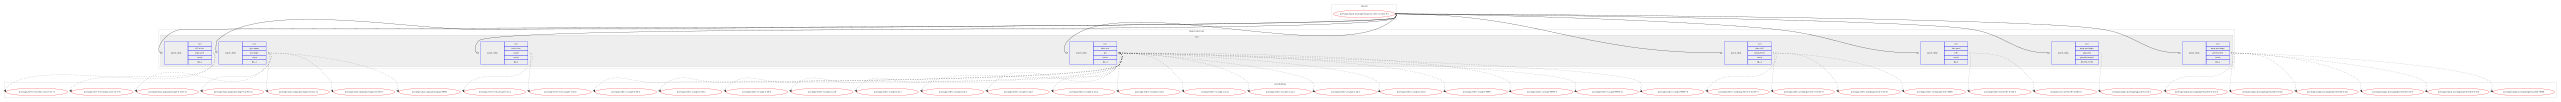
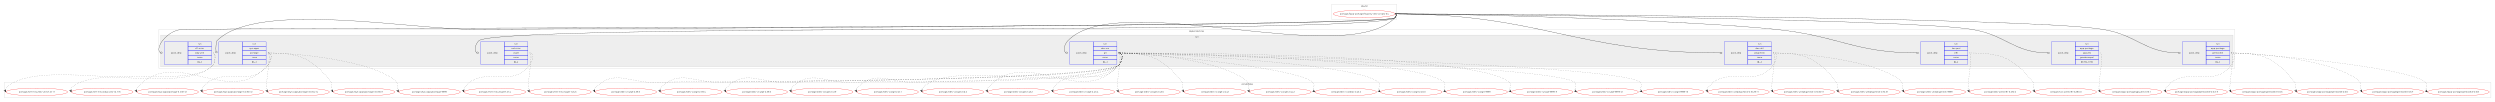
  digraph {
    compound=true
    concentrate=true
    fontname=Montserrat
    fontsize=10
    newrank=true
    rankdir=TB
    ranksep=1.5
    node [color=red fontname=Montserrat fontsize=10]
    edge [arrowhead=vee fontname=Montserrat headport=w style=dotted tailport=e weight=100]
    n1 [label="portage://app-portage/mgorny-dev-scripts-54" width=4]
    n2 [color=blue label=<<TABLE BORDER="0" CELLBORDER="1" CELLSPACING="0" CELLPADDING="4" WIDTH="220"><TR><TD ROWSPAN="6" CELLPADDING="30">pack_dep</TD></TR><TR><TD WIDTH="110">run</TD></TR><TR><TD>app-portage</TD></TR><TR><TD>gentoolkit</TD></TR><TR><TD>none</TD></TR><TR><TD>[[],,,,]</TD></TR></TABLE>> shape=none]
    n3 [color=blue label=<<TABLE BORDER="0" CELLBORDER="1" CELLSPACING="0" CELLPADDING="4" WIDTH="220"><TR><TD ROWSPAN="6" CELLPADDING="30">pack_dep</TD></TR><TR><TD WIDTH="110">run</TD></TR><TR><TD>app-portage</TD></TR><TR><TD>gpyutils</TD></TR><TR><TD>greaterequal</TD></TR><TR><TD>[[0,12],,,0.12]</TD></TR></TABLE>> shape=none]
    n4 [color=blue label=<<TABLE BORDER="0" CELLBORDER="1" CELLSPACING="0" CELLPADDING="4" WIDTH="220"><TR><TD ROWSPAN="6" CELLPADDING="30">pack_dep</TD></TR><TR><TD WIDTH="110">run</TD></TR><TR><TD>dev-perl</TD></TR><TR><TD>URI</TD></TR><TR><TD>none</TD></TR><TR><TD>[[],,,,]</TD></TR></TABLE>> shape=none]
    n5 [color=blue label=<<TABLE BORDER="0" CELLBORDER="1" CELLSPACING="0" CELLPADDING="4" WIDTH="220"><TR><TD ROWSPAN="6" CELLPADDING="30">pack_dep</TD></TR><TR><TD WIDTH="110">run</TD></TR><TR><TD>dev-util</TD></TR><TR><TD>pkgcheck</TD></TR><TR><TD>none</TD></TR><TR><TD>[[],,,,]</TD></TR></TABLE>> shape=none]
    n6 [color=blue label=<<TABLE BORDER="0" CELLBORDER="1" CELLSPACING="0" CELLPADDING="4" WIDTH="220"><TR><TD ROWSPAN="6" CELLPADDING="30">pack_dep</TD></TR><TR><TD WIDTH="110">run</TD></TR><TR><TD>dev-vcs</TD></TR><TR><TD>git</TD></TR><TR><TD>none</TD></TR><TR><TD>[[],,,,]</TD></TR></TABLE>> shape=none]
    n7 [color=blue label=<<TABLE BORDER="0" CELLBORDER="1" CELLSPACING="0" CELLPADDING="4" WIDTH="220"><TR><TD ROWSPAN="6" CELLPADDING="30">pack_dep</TD></TR><TR><TD WIDTH="110">run</TD></TR><TR><TD>net-misc</TD></TR><TR><TD>wget</TD></TR><TR><TD>none</TD></TR><TR><TD>[[],,,,]</TD></TR></TABLE>> shape=none]
    n8 [color=blue label=<<TABLE BORDER="0" CELLBORDER="1" CELLSPACING="0" CELLPADDING="4" WIDTH="220"><TR><TD ROWSPAN="6" CELLPADDING="30">pack_dep</TD></TR><TR><TD WIDTH="110">run</TD></TR><TR><TD>sys-apps</TD></TR><TR><TD>portage</TD></TR><TR><TD>none</TD></TR><TR><TD>[[],,,,]</TD></TR></TABLE>> shape=none]
    n9 [color=blue label=<<TABLE BORDER="0" CELLBORDER="1" CELLSPACING="0" CELLPADDING="4" WIDTH="220"><TR><TD ROWSPAN="6" CELLPADDING="30">pack_dep</TD></TR><TR><TD WIDTH="110">run</TD></TR><TR><TD>x11-misc</TD></TR><TR><TD>xdg-utils</TD></TR><TR><TD>none</TD></TR><TR><TD>[[],,,,]</TD></TR></TABLE>> shape=none]
-   n10 [label="portage://app-portage/gentoolkit-9999" width=4]
    n11 [label="portage://app-portage/gentoolkit-0.6.8" width=4]
    n12 [label="portage://app-portage/gentoolkit-0.6.7" width=4]
    n13 [label="portage://app-portage/gentoolkit-2.6.6" width=4]
    n14 [label="portage://app-portage/gentoolkit-0.6.5" width=4]
    n15 [label="portage://app-portage/gentoolkit-0.6.3-r1" width=4]
    n16 [label="portage://app-portage/gpyutils-0.13.1" width=4]
    n17 [label="portage://vcs-perl/URI-5.280.0" width=4]
    n18 [label="portage://dev-perl/URI-5.210.0" width=4]
    n19 [label="portage://dev-util/pkgcheck-9999" width=4]
    n20 [label="portage://dev-util/pkgcheck-0.10.31" width=4]
    n21 [label="portage://dev-util/pkgcheck-0.10.30-r1" width=4]
    n22 [label="portage://dev-util/pkgcheck-0.10.29-r1" width=4]
    n23 [label="portage://dev-vcs/git-9999-r3" width=4]
    n24 [label="portage://dev-vcs/git-9999-r2" width=4]
    n25 [label="portage://dev-run/git-9999-r1" width=4]
    n26 [label="portage://dev-vcs/git-9999" width=4]
    n27 [label="portage://dev-vcs/git-2.46.0" width=4]
-   n28 [label="portage://dev-vcs/git-2.45.2" width=4]
+   n28 [label="portage://dev-vcs/dep-2.45.2" width=4]
    n29 [label="portage://dev-vcs/git-2.44.2" width=4]
    n30 [label="portage://dev-vcs/git-2.44.1" width=4]
    n31 [label="portage://dev-vcs/git-2.43.5" width=4]
    n32 [label="portage://dev-vcs/git-2.43.4" width=4]
    n33 [label="portage://dev-vcs/git-2.43.2" width=4]
    n34 [label="portage://dev-vcs/git-2.41.2" width=4]
    n35 [label="portage://dev-vcs/git-2.41.1" width=4]
    n36 [label="portage://dev-vcs/git-2.41.9" width=4]
    n37 [label="portage://dev-vcs/git-2.39.5" width=4]
    n38 [label="portage://dev-vcs/git-2.39.4" width=4]
    n39 [label="portage://dev-vcs/git-2.39.3" width=4]
    n40 [label="portage://net-misc/wget-1.24.5" width=4]
    n41 [label="portage://net-misc/wget-1.21.4" width=4]
    n42 [label="portage://sys-apps/portage-9999" width=4]
    n43 [label="portage://sys-apps/portage-3.0.65-r1" width=4]
    n44 [label="portage://sys-apps/portage-3.0.64-r4" width=4]
    n45 [label="portage://sys-apps/portage-3.0.63-r2" width=4]
    n46 [label="portage://sys-apps/portage-3.0.61-r2" width=4]
    n47 [label="portage://x11-misc/xdg-utils-1.2.1-r6" width=4]
    n48 [label="portage://x11-misc/dev-utils-1.2.1-r1" width=4]
    subgraph cluster_1 {
      color=gray
      label=<<i>ebuild</i>>
      n1
    }
    subgraph cluster_2 {
      color=gray
      label=<<i>dependencies</i>>
      subgraph cluster_3 {
        color=gray
        fillcolor="#eeeeee"
        label=<<i>compile</i>>
        style=filled
      }
      subgraph cluster_4 {
        color=gray
        fillcolor="#eeeeee"
        label=<<i>compile and run</i>>
        style=filled
      }
      subgraph cluster_5 {
        color=gray
        fillcolor="#eeeeee"
        label=<<i>run</i>>
        style=filled
        subgraph sub_6 {
          color=gray
          fillcolor="#eeeeee"
          label=<<i>run</i>>
          style=filled
          n2
        }
        subgraph sub_7 {
          color=gray
          fillcolor="#eeeeee"
          label=<<i>run</i>>
          style=filled
          n3
        }
        subgraph sub_8 {
          color=gray
          fillcolor="#eeeeee"
          label=<<i>run</i>>
          style=filled
          n4
        }
        subgraph sub_9 {
          color=gray
          fillcolor="#eeeeee"
          label=<<i>run</i>>
          style=filled
          n5
        }
        subgraph sub_10 {
          color=gray
          fillcolor="#eeeeee"
          label=<<i>run</i>>
          style=filled
          n6
        }
        subgraph sub_11 {
          color=gray
          fillcolor="#eeeeee"
          label=<<i>run</i>>
          style=filled
          n7
        }
        subgraph sub_12 {
          color=gray
          fillcolor="#eeeeee"
          label=<<i>run</i>>
          style=filled
          n8
        }
        subgraph sub_13 {
          color=gray
          fillcolor="#eeeeee"
          label=<<i>run</i>>
          style=filled
          n9
        }
      }
    }
    subgraph cluster_14 {
      color=gray
      label=<<i>candidates</i>>
      rank=same
      subgraph sub_15 {
        color=black
        label=<<i>candidates</i>>
        nodesep=1
        rank=same
-       n10
        n11
        n12
        n13
        n14
        n15
      }
      subgraph sub_16 {
        color=black
        label=<<i>candidates</i>>
        nodesep=1
        rank=same
        n16
      }
      subgraph sub_17 {
        color=black
        label=<<i>candidates</i>>
        nodesep=1
        rank=same
        n17
        n18
      }
      subgraph sub_18 {
        color=black
        label=<<i>candidates</i>>
        nodesep=1
        rank=same
        n19
        n20
        n21
        n22
      }
      subgraph sub_19 {
        color=black
        label=<<i>candidates</i>>
        nodesep=1
        rank=same
        n23
        n24
        n25
        n26
        n27
        n28
        n29
        n30
        n31
        n32
        n33
        n34
        n35
        n36
        n37
        n38
        n39
      }
      subgraph sub_20 {
        color=black
        label=<<i>candidates</i>>
        nodesep=1
        rank=same
        n40
        n41
      }
      subgraph sub_21 {
        color=black
        label=<<i>candidates</i>>
        nodesep=1
        rank=same
        n42
        n43
        n44
        n45
        n46
      }
      subgraph sub_22 {
        color=black
        label=<<i>candidates</i>>
        nodesep=1
        rank=same
        n47
        n48
      }
    }
    n1 -> n2 [arrowhead=odot style=solid weight=20]
    n1 -> n3 [arrowhead=odot style=solid weight=20]
    n1 -> n4 [arrowhead=odot style=solid weight=20]
    n1 -> n5 [arrowhead=odot style=solid weight=20]
    n1 -> n6 [arrowhead=odot style=solid weight=20]
    n1 -> n7 [arrowhead=odot style=solid weight=20]
    n1 -> n8 [arrowhead=odot style=solid weight=20]
    n1 -> n9 [arrowhead=odot style=solid weight=20]
-   n2 -> n10
    n2 -> n11
    n2 -> n12
    n2 -> n13
    n2 -> n14
    n2 -> n15
    n3 -> n16
    n4 -> n17
    n4 -> n18
    n5 -> n19
    n5 -> n20
    n5 -> n21
    n5 -> n22
    n6 -> n23
    n6 -> n24
    n6 -> n25
    n6 -> n26
    n6 -> n27
    n6 -> n28
    n6 -> n29
    n6 -> n30
    n6 -> n31
    n6 -> n32
    n6 -> n33
    n6 -> n34
    n6 -> n35
    n6 -> n36
    n6 -> n37
    n6 -> n38
    n6 -> n39
    n7 -> n40
    n7 -> n41
    n8 -> n42
    n8 -> n43
    n8 -> n44
    n8 -> n45
    n8 -> n46
    n9 -> n47
    n9 -> n48
  }
